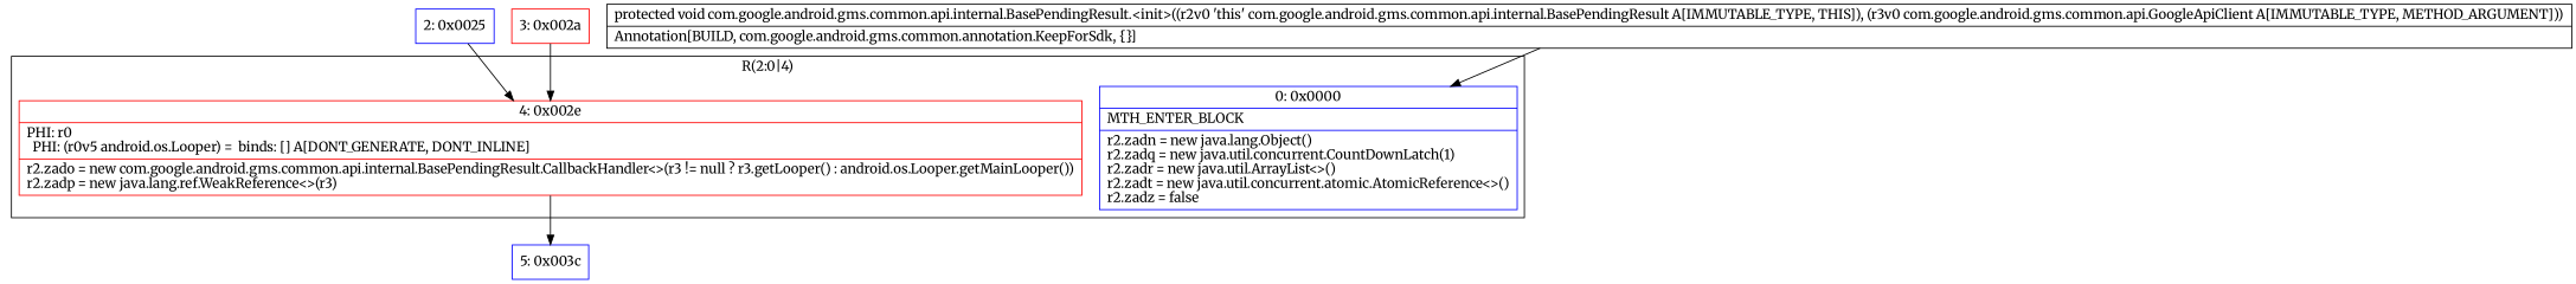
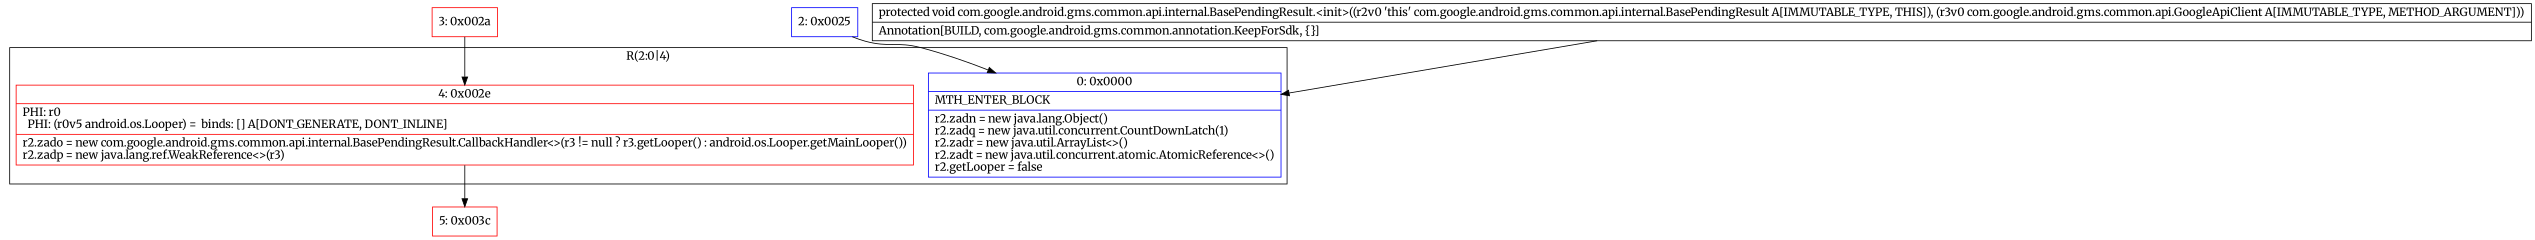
  digraph {
    fontname=Merriweather
    node [color=red fontname=Merriweather shape=record]
    edge [fontname=Merriweather]
-   n1 [color=blue label="{0\:\ 0x0000|MTH_ENTER_BLOCK\l|r2.zadn = new java.lang.Object()\lr2.zadq = new java.util.concurrent.CountDownLatch(1)\lr2.zadr = new java.util.ArrayList\<\>()\lr2.zadt = new java.util.concurrent.atomic.AtomicReference\<\>()\lr2.zadz = false\l}"]
+   n1 [color=blue label="{0\:\ 0x0000|MTH_ENTER_BLOCK\l|r2.zadn = new java.lang.Object()\lr2.zadq = new java.util.concurrent.CountDownLatch(1)\lr2.zadr = new java.util.ArrayList\<\>()\lr2.zadt = new java.util.concurrent.atomic.AtomicReference\<\>()\lr2.getLooper = false\l}"]
    n2 [label="{4\:\ 0x002e|PHI: r0 \l  PHI: (r0v5 android.os.Looper) =  binds: [] A[DONT_GENERATE, DONT_INLINE]\l|r2.zado = new com.google.android.gms.common.api.internal.BasePendingResult.CallbackHandler\<\>(r3 != null ? r3.getLooper() : android.os.Looper.getMainLooper())\lr2.zadp = new java.lang.ref.WeakReference\<\>(r3)\l}"]
-   n3 [color=blue label="{5\:\ 0x003c}"]
+   n3 [label="{5\:\ 0x003c}"]
    n4 [color=blue label="{2\:\ 0x0025}"]
    n5 [label="{3\:\ 0x002a}"]
    n6 [label="{protected void com.google.android.gms.common.api.internal.BasePendingResult.\<init\>((r2v0 'this' com.google.android.gms.common.api.internal.BasePendingResult A[IMMUTABLE_TYPE, THIS]), (r3v0 com.google.android.gms.common.api.GoogleApiClient A[IMMUTABLE_TYPE, METHOD_ARGUMENT]))  | Annotation[BUILD, com.google.android.gms.common.annotation.KeepForSdk, \{\}]\l}" color=""]
    subgraph cluster_1 {
      label="R(2:0|4)"
      n1
      n2
    }
    n2 -> n3
-   n4 -> n2
+   n4 -> n1
    n5 -> n2
    n6 -> n1
  }
